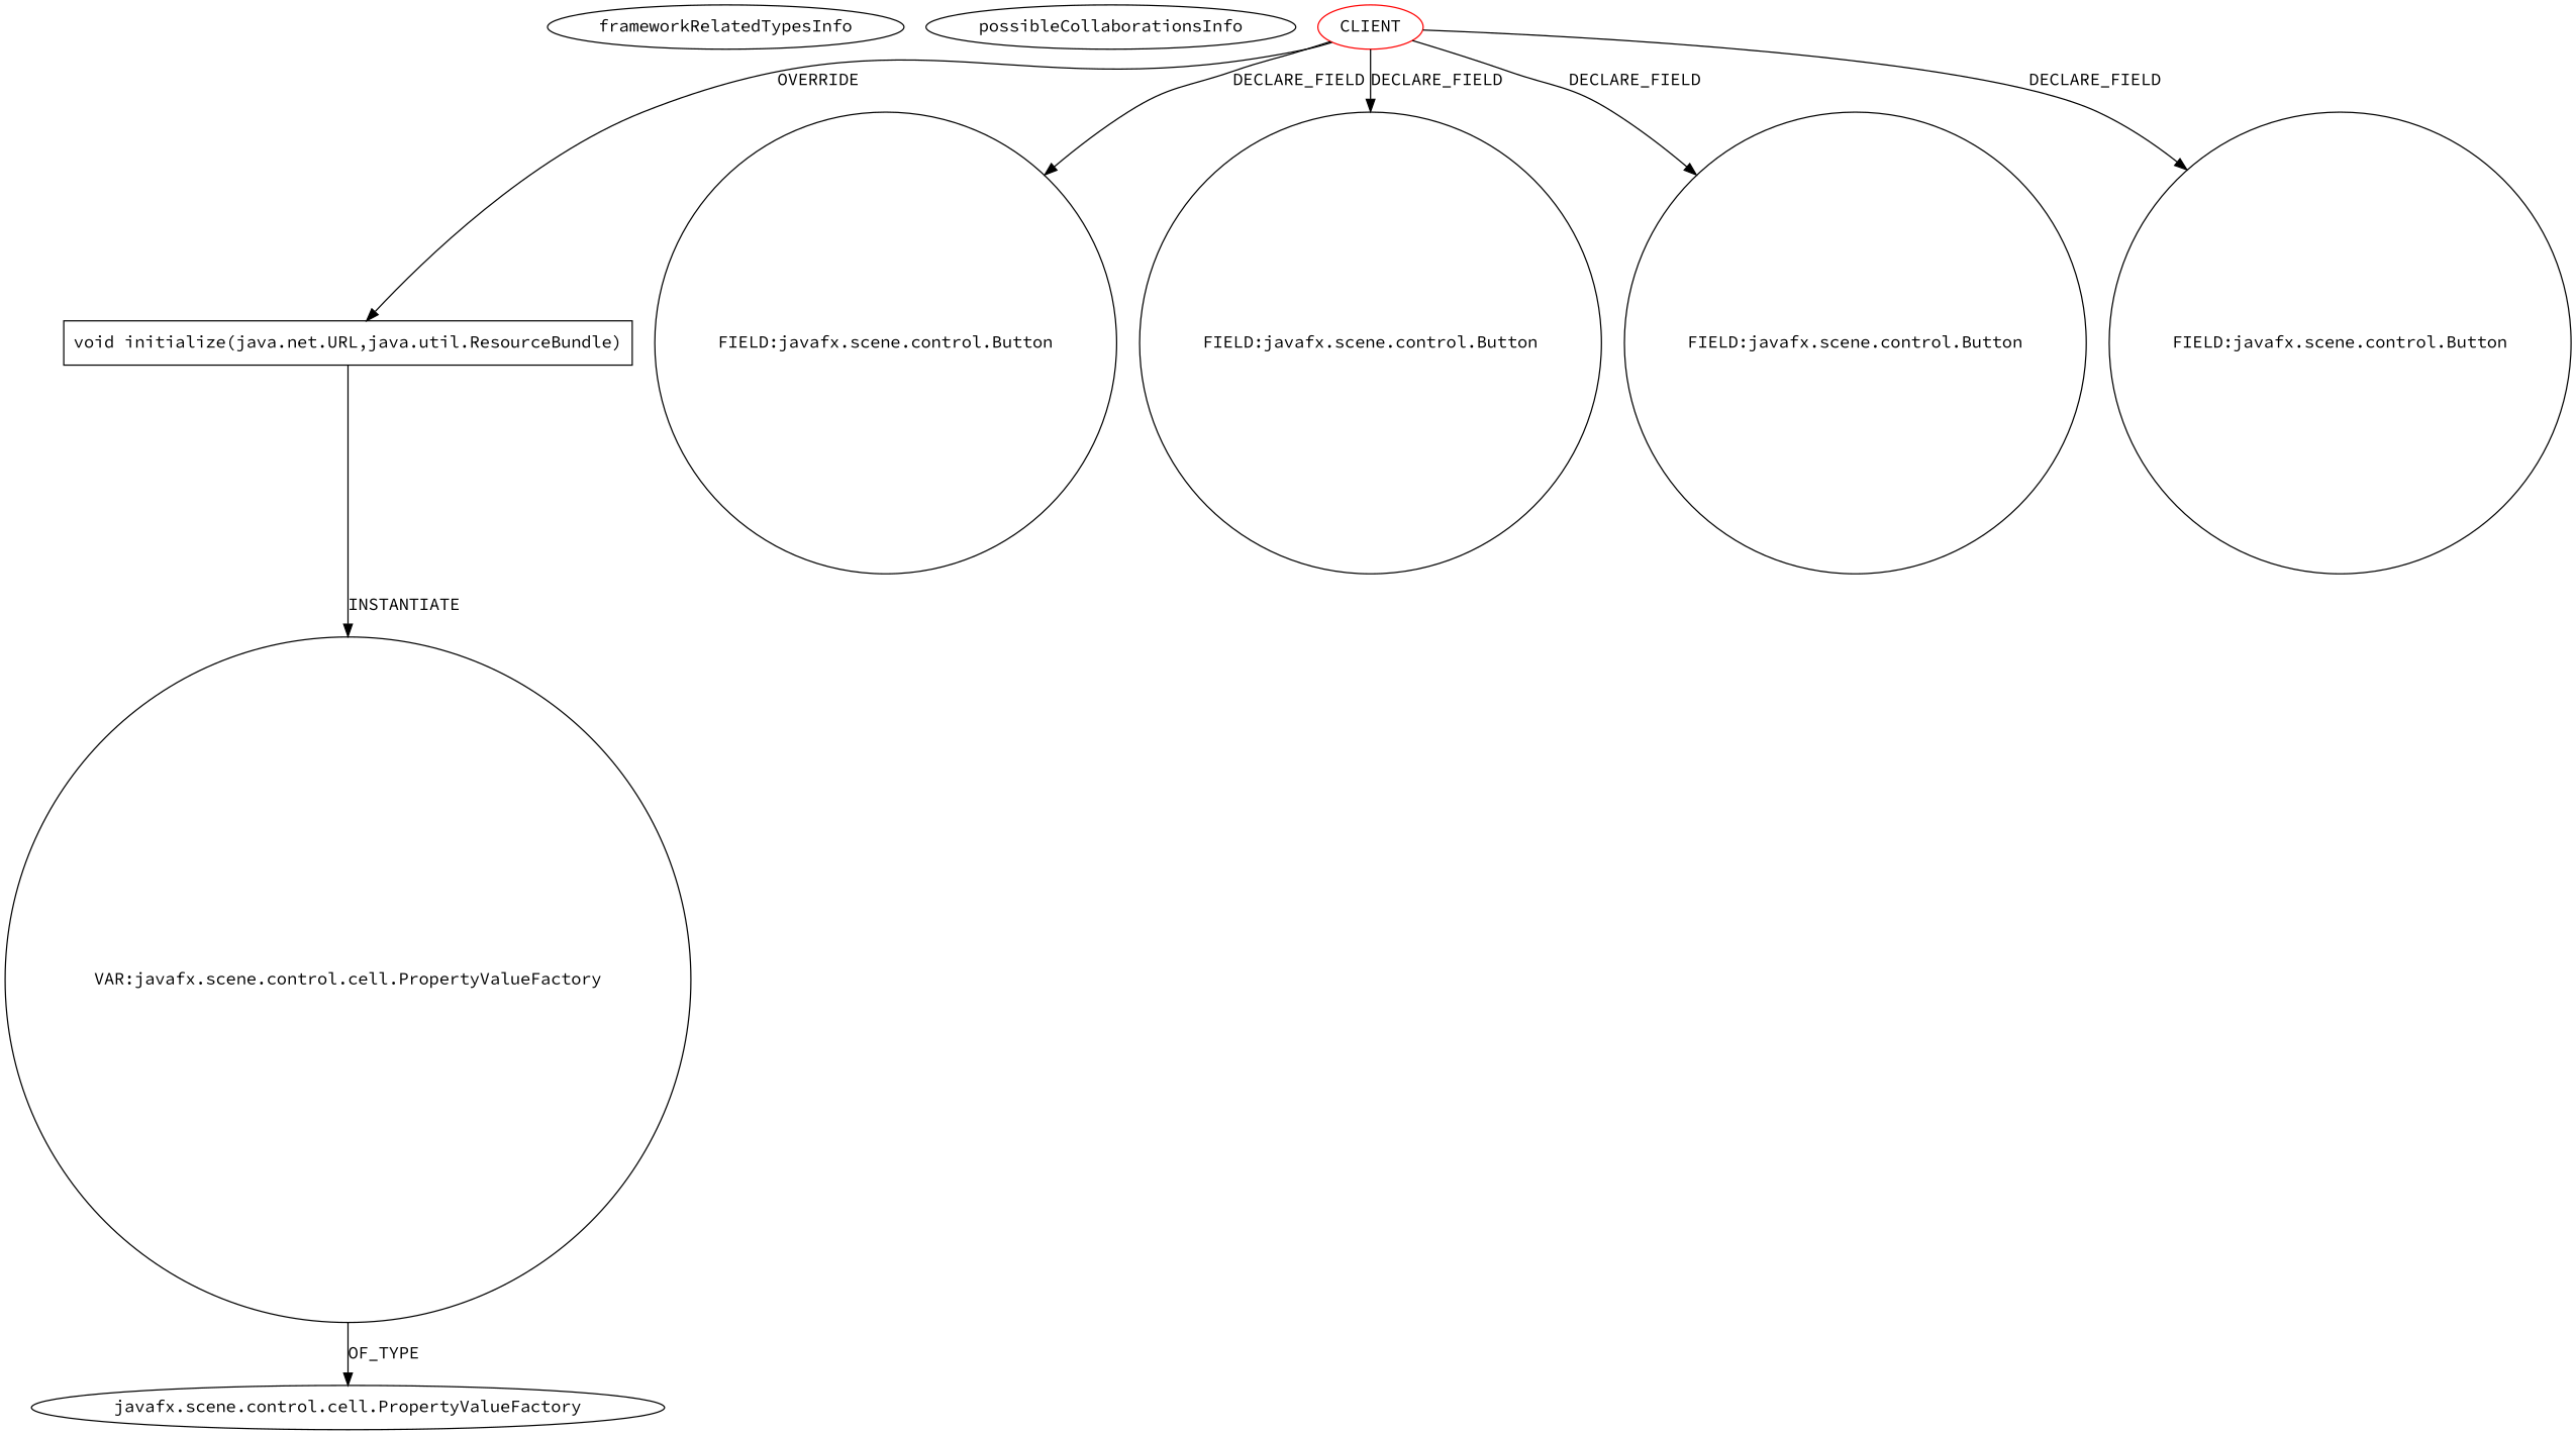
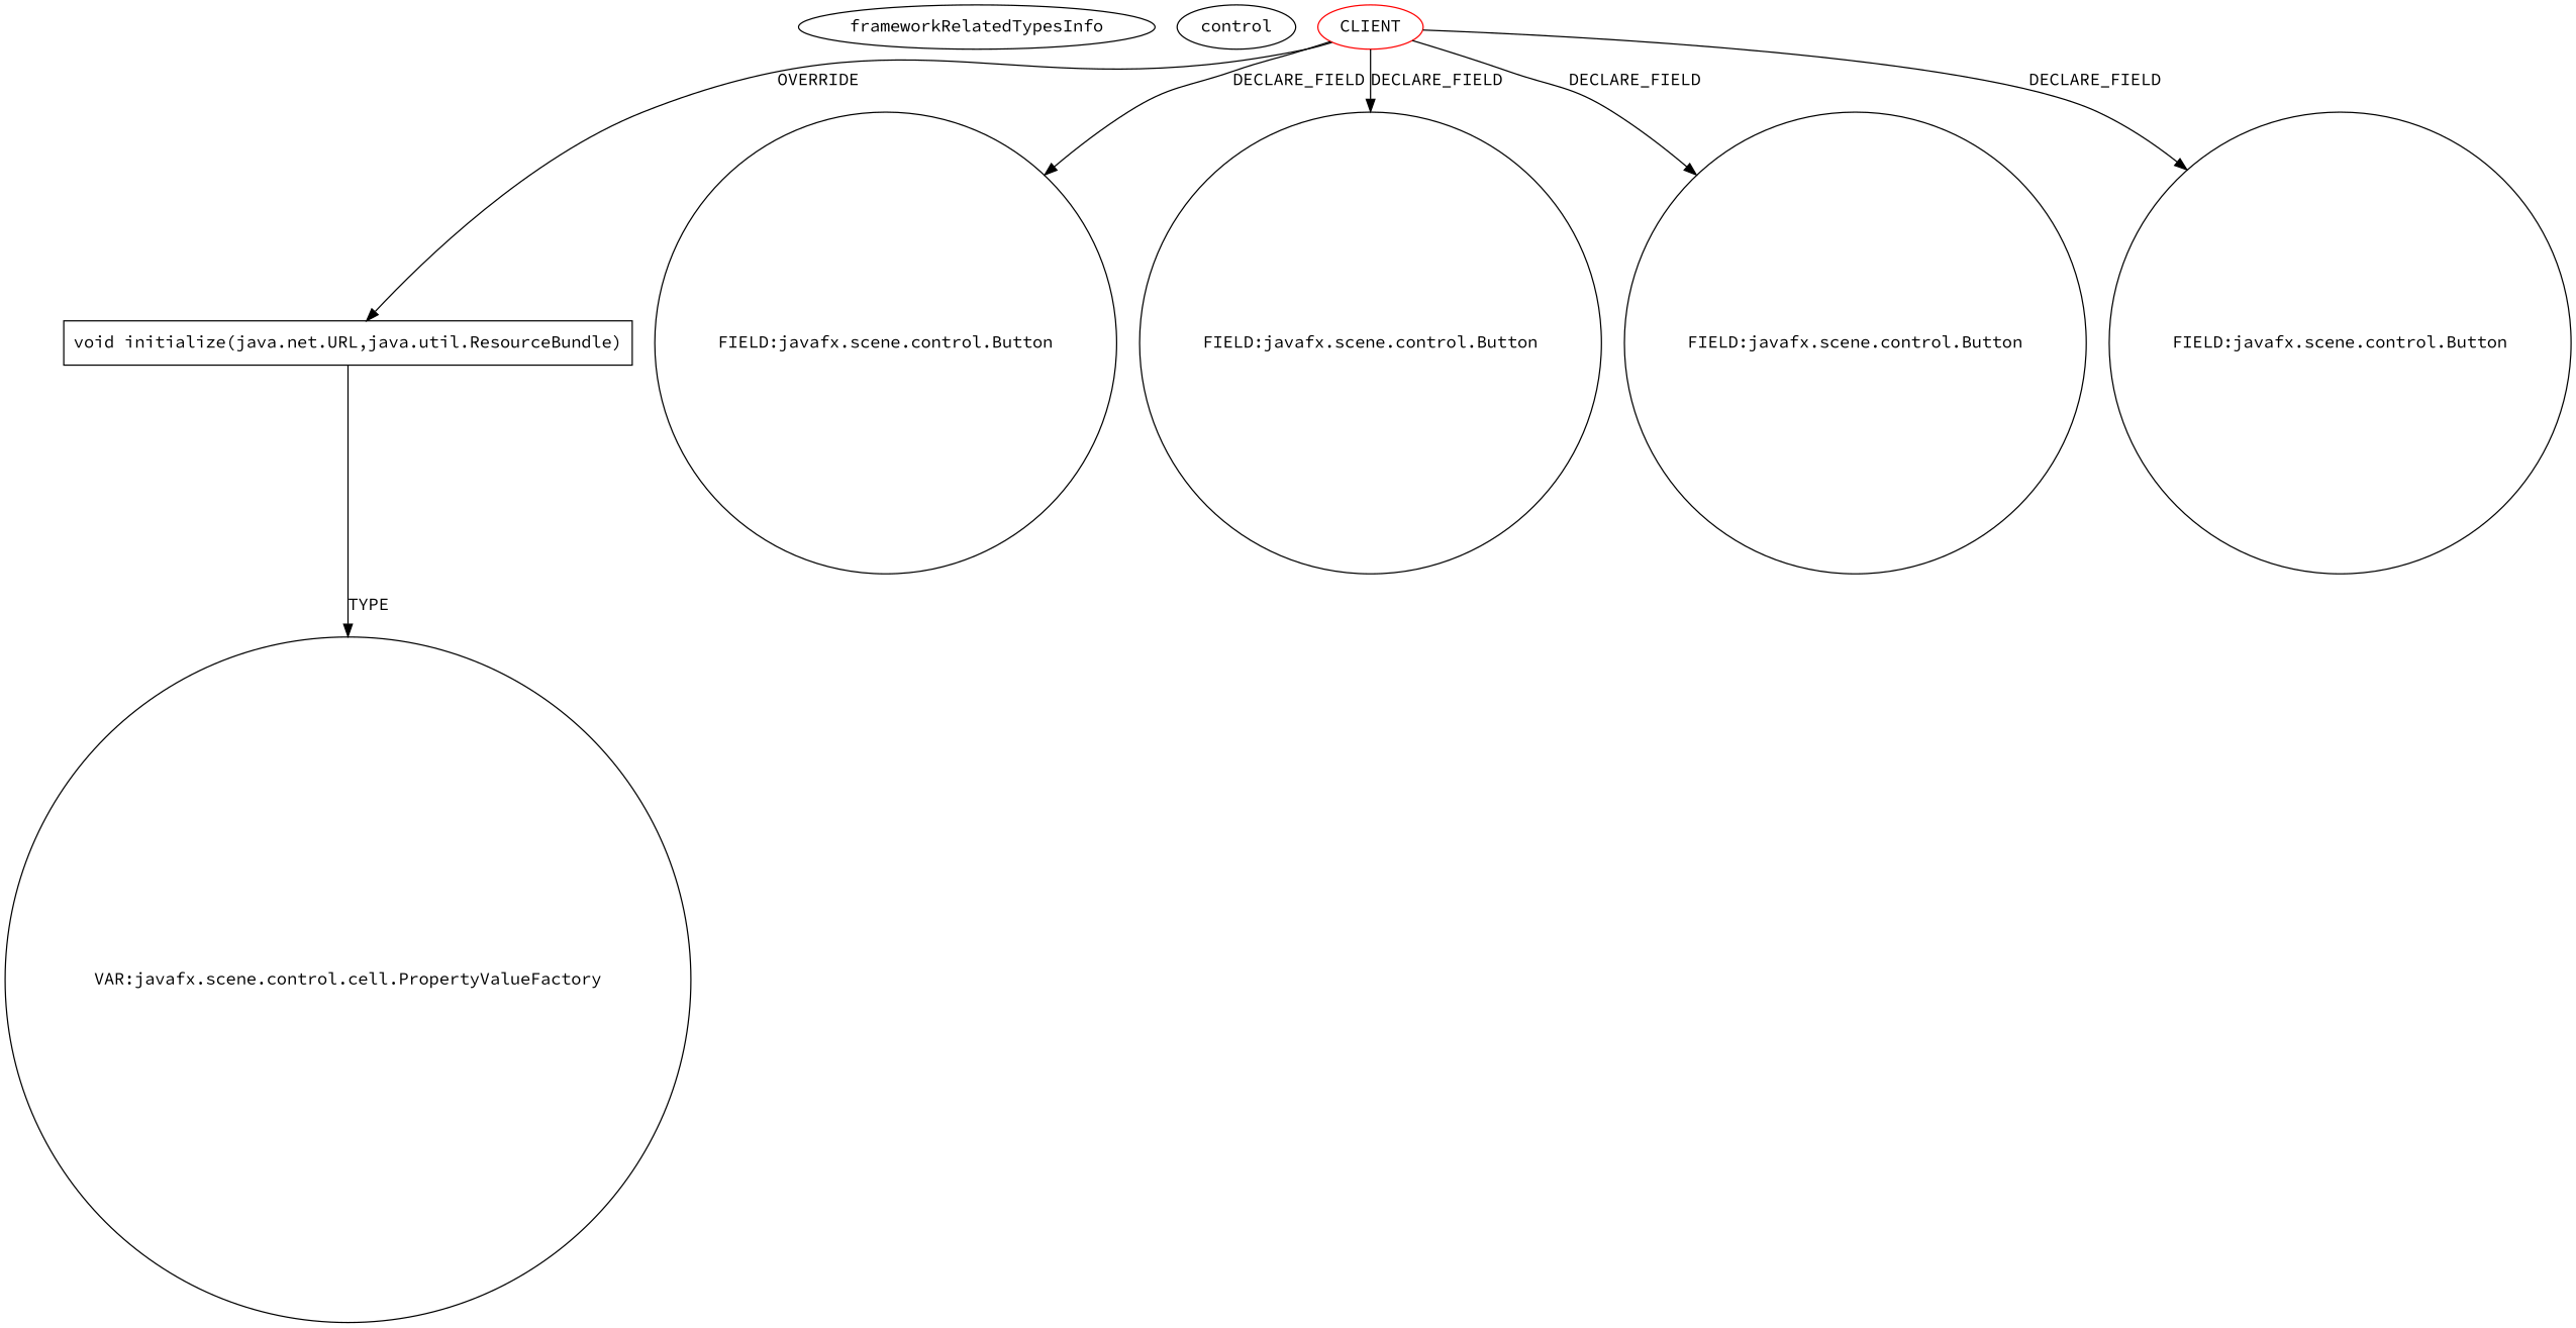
  digraph {
    fontname="Source Code Pro"
    node [fontname="Source Code Pro" isFrameworkType=false vertexType=FIELD_DECLARATION shape=circle]
    edge [fontname="Source Code Pro"]
    frameworkRelatedTypesInfo [isFrameworkType="" vertexType="" shape=""]
-   possibleCollaborationsInfo [isFrameworkType="" vertexType="" shape=""]
-   n3 [label="javafx.scene.control.cell.PropertyValueFactory" vertexType=FRAMEWORK_CLASS_TYPE shape=""]
+   possibleCollaborationsInfo [label=control isFrameworkType="" vertexType="" shape=""]
    n4 [label="VAR:javafx.scene.control.cell.PropertyValueFactory" vertexType=VARIABLE_EXPRESION]
    n5 [label="void initialize(java.net.URL,java.util.ResourceBundle)" shape=box vertexType=OVERRIDING_METHOD_DECLARATION]
    n6 [color=red label=CLIENT vertexType=ROOT_CLIENT_CLASS_DECLARATION shape=""]
    n7 [label="FIELD:javafx.scene.control.Button"]
    n8 [label="FIELD:javafx.scene.control.Button"]
    n9 [label="FIELD:javafx.scene.control.Button"]
    n10 [label="FIELD:javafx.scene.control.Button"]
-   n4 -> n3 [label=OF_TYPE]
-   n5 -> n4 [label=INSTANTIATE]
+   n5 -> n4 [label=TYPE]
    n6 -> n5 [label=OVERRIDE]
    n6 -> n7 [label=DECLARE_FIELD]
    n6 -> n8 [label=DECLARE_FIELD]
    n6 -> n9 [label=DECLARE_FIELD]
    n6 -> n10 [label=DECLARE_FIELD]
  }
